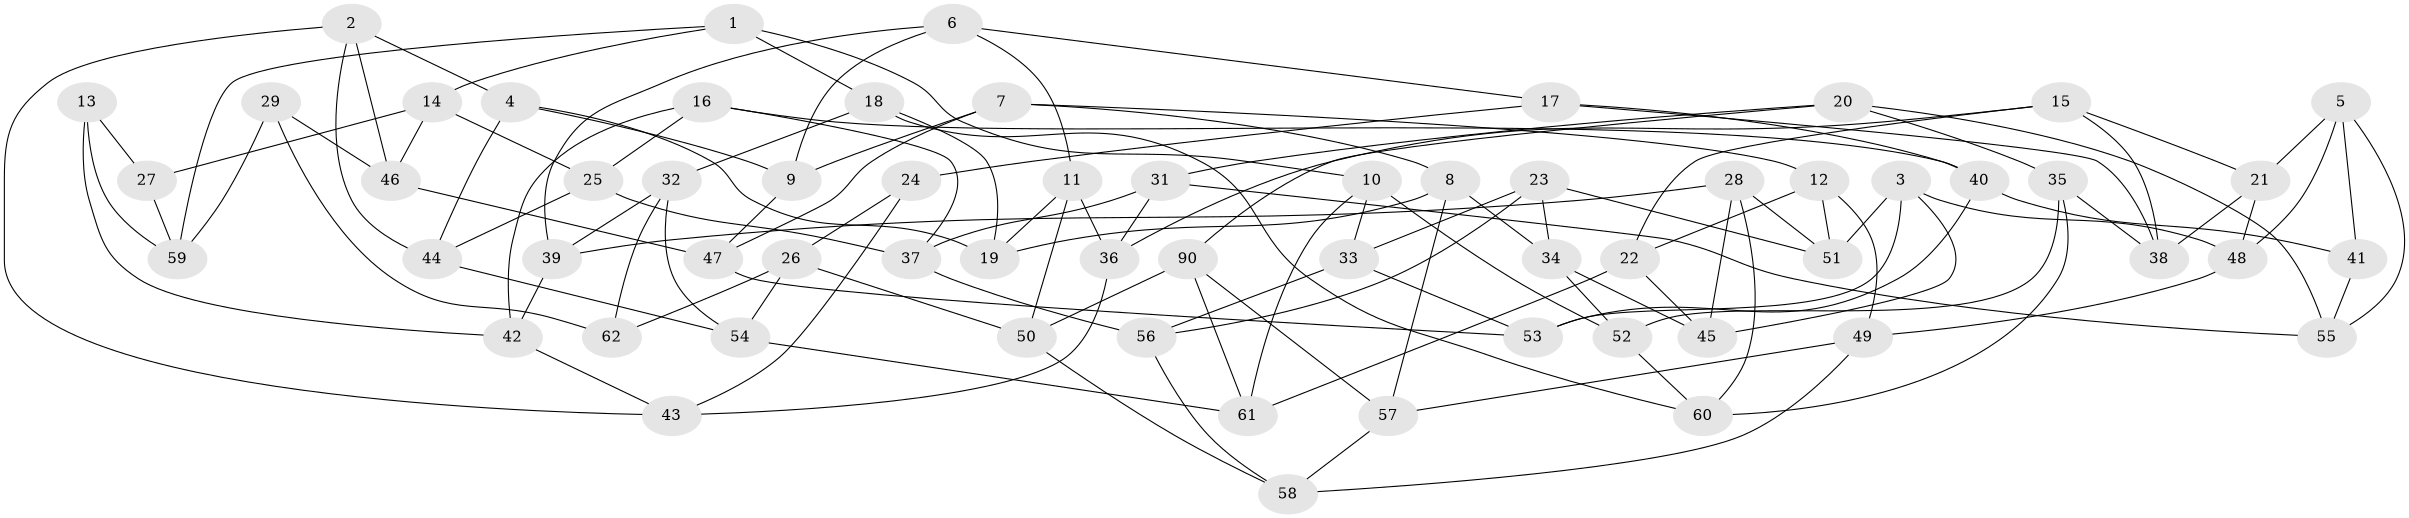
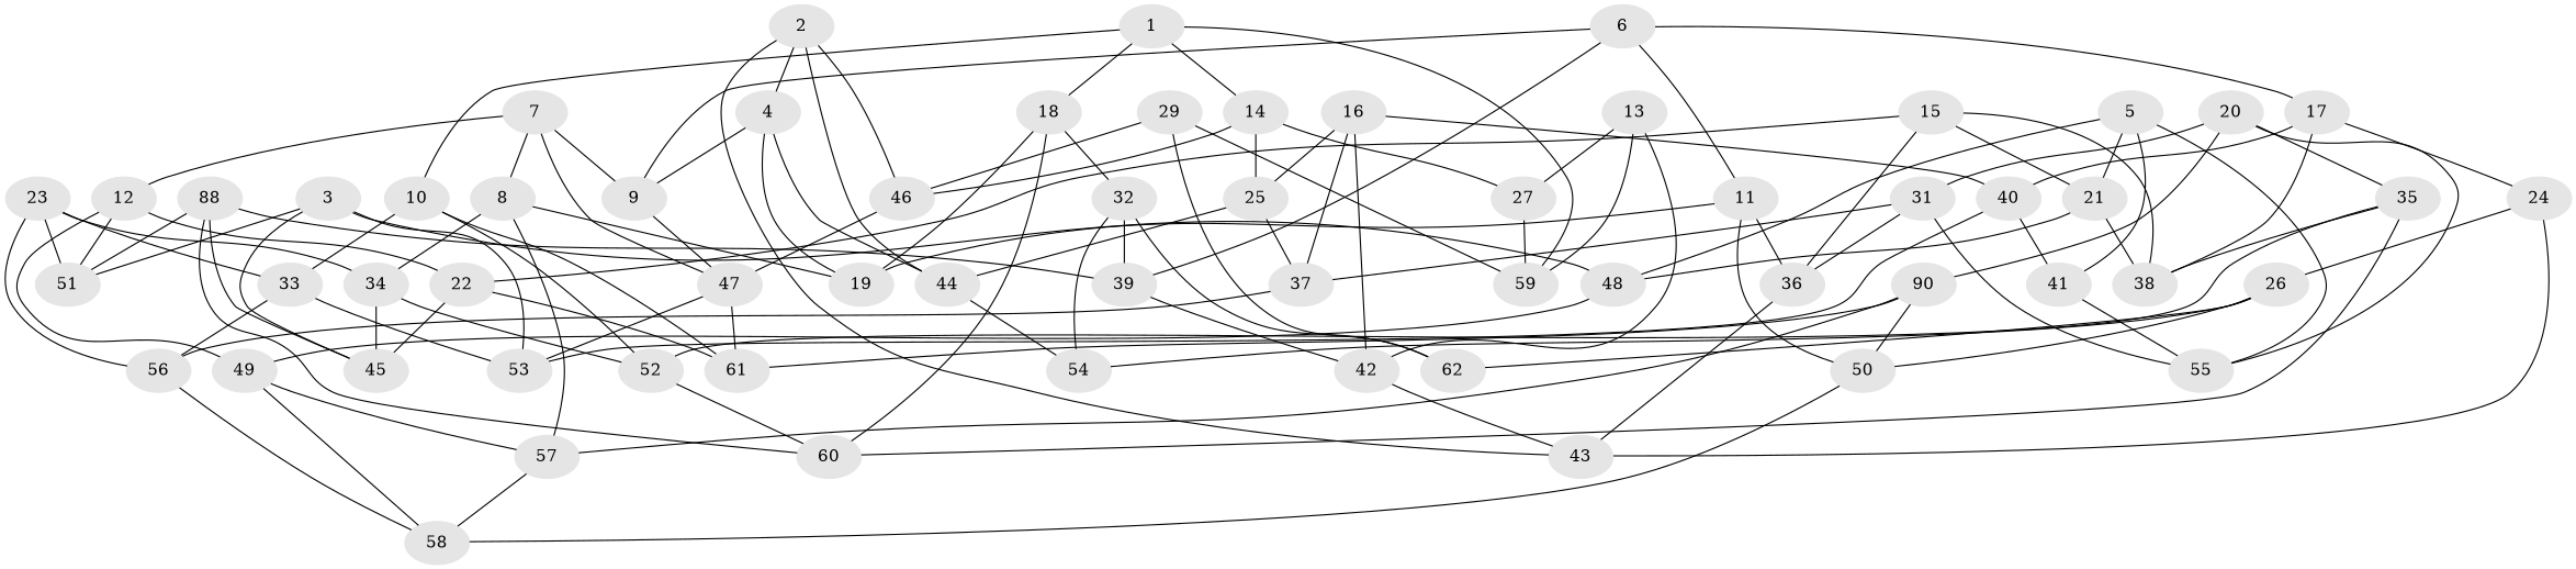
  graph {
    node [color=gray90 style=filled]
    1
    10
    14
    18
    59
    33
    52
    61
    46
    27
    25
    19
    32
    60
    2
    4
    43
    44
    9
    54
    47
    3
    45
    48
    51
    53
    49
    5
    21
    41
    55
    38
    6
    11
    17
    39
    36
    50
    40
    24
    42
    7
    8
    12
    34
    57
    22
    58
    56
    13
    37
    15
    16
    26
    62
    20
    n57 [label=90]
    31
    35
    23
    29
-   28
+   28 [label=88]
    1 -- 10
    1 -- 14
    1 -- 18
    1 -- 59
    10 -- 33
    10 -- 52
    10 -- 61
    14 -- 46
    14 -- 27
    14 -- 25
    18 -- 19
    18 -- 32
    18 -- 60
    33 -- 53
    33 -- 56
    52 -- 60
    46 -- 47
    27 -- 59
    25 -- 44
    25 -- 37
    32 -- 54
    32 -- 39
    32 -- 62
    2 -- 46
    2 -- 4
    2 -- 43
    2 -- 44
    4 -- 19
    4 -- 44
    4 -- 9
    44 -- 54
    9 -- 47
-   54 -- 61
+   47 -- 61
    47 -- 53
    3 -- 45
    3 -- 48
    3 -- 51
    3 -- 53
    48 -- 49
    49 -- 57
    49 -- 58
    5 -- 48
    5 -- 21
    5 -- 41
    5 -- 55
    21 -- 48
    21 -- 38
    41 -- 55
    6 -- 9
    6 -- 11
    6 -- 17
    6 -- 39
    11 -- 19
    11 -- 36
    11 -- 50
    17 -- 38
    17 -- 40
    17 -- 24
    39 -- 42
    36 -- 43
    50 -- 58
    40 -- 53
    40 -- 41
    24 -- 43
    24 -- 26
    42 -- 43
    7 -- 9
    7 -- 47
    7 -- 8
    7 -- 12
    8 -- 19
    8 -- 34
    8 -- 57
    12 -- 51
    12 -- 49
    12 -- 22
    34 -- 52
    34 -- 45
    57 -- 58
    22 -- 61
    22 -- 45
    56 -- 58
    13 -- 59
    13 -- 27
    13 -- 42
    37 -- 56
    15 -- 21
    15 -- 38
    15 -- 36
    15 -- 22
    16 -- 25
    16 -- 40
    16 -- 42
    16 -- 37
    26 -- 54
    26 -- 50
    26 -- 62
    20 -- 55
    20 -- n57
    20 -- 31
    20 -- 35
    n57 -- 61
    n57 -- 50
    n57 -- 57
    31 -- 55
    31 -- 36
    31 -- 37
    35 -- 52
    35 -- 60
    35 -- 38
    23 -- 33
    23 -- 51
    23 -- 34
    23 -- 56
    29 -- 59
    29 -- 46
    29 -- 62
    28 -- 60
    28 -- 45
    28 -- 51
    28 -- 39
  }
